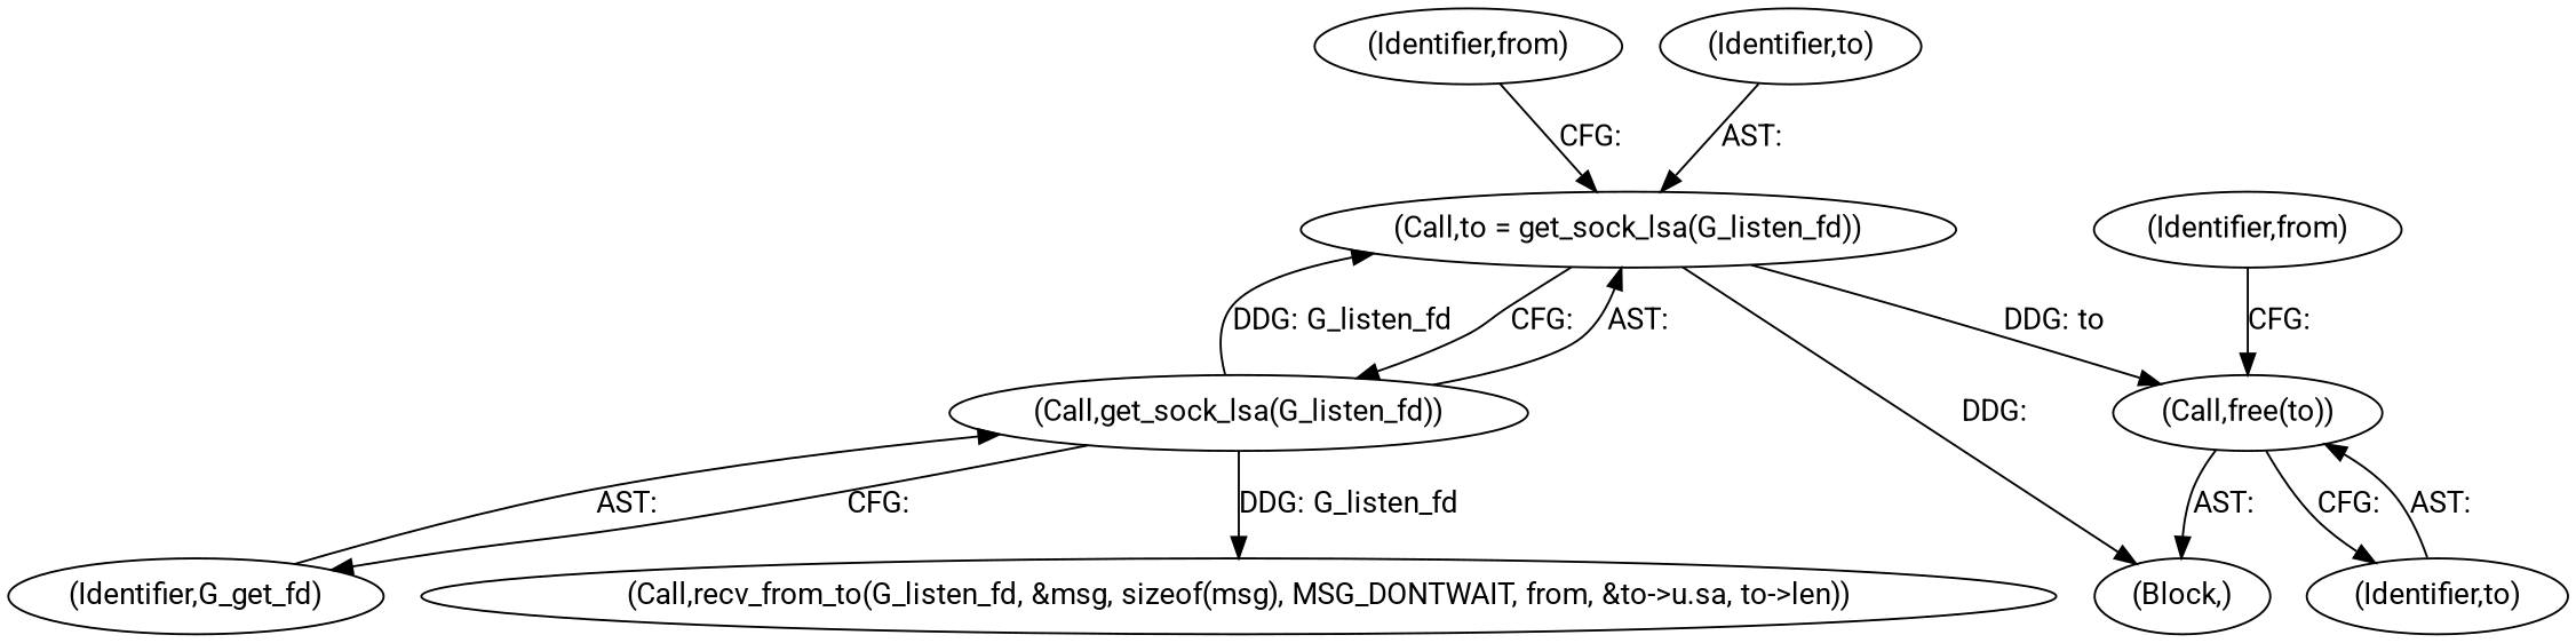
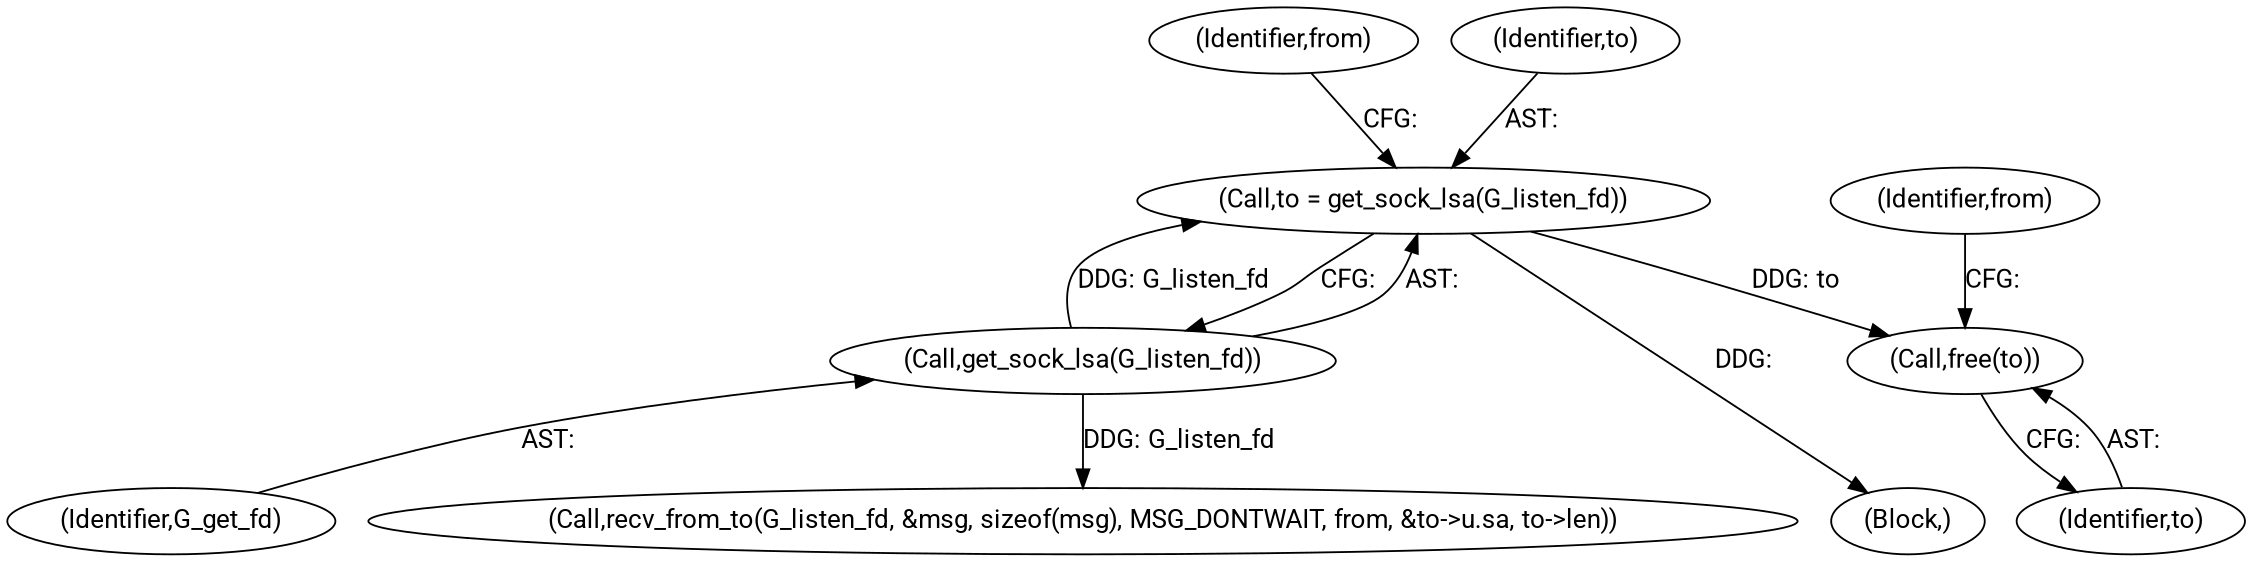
  digraph {
    fontname=Roboto
    node [fontname=Roboto]
    edge [fontname=Roboto]
    n1 [label="(Call,free(to))"]
    n2 [label="(Identifier,to)"]
    n3 [label="(Block,)"]
    n4 [label="(Call,to = get_sock_lsa(G_listen_fd))"]
    n5 [label="(Call,get_sock_lsa(G_listen_fd))"]
    n6 [label="(Identifier,G_get_fd)"]
    n7 [label="(Call,recv_from_to(G_listen_fd, &msg, sizeof(msg), MSG_DONTWAIT, from, &to->u.sa, to->len))"]
    n8 [label="(Identifier,from)"]
    n9 [label="(Identifier,to)"]
    n10 [label="(Identifier,from)"]
    n1 -> n2 [label="CFG: "]
-   n1 -> n3 [label="AST: "]
    n2 -> n1 [label="AST: "]
    n4 -> n1 [label="DDG: to"]
    n4 -> n3 [label="DDG: "]
    n4 -> n5 [label="CFG: "]
    n5 -> n4 [label="AST: "]
    n5 -> n4 [label="DDG: G_listen_fd"]
-   n5 -> n6 [label="CFG: "]
    n5 -> n7 [label="DDG: G_listen_fd"]
    n6 -> n5 [label="AST: "]
    n8 -> n4 [label="CFG: "]
    n9 -> n4 [label="AST: "]
    n10 -> n1 [label="CFG: "]
  }
